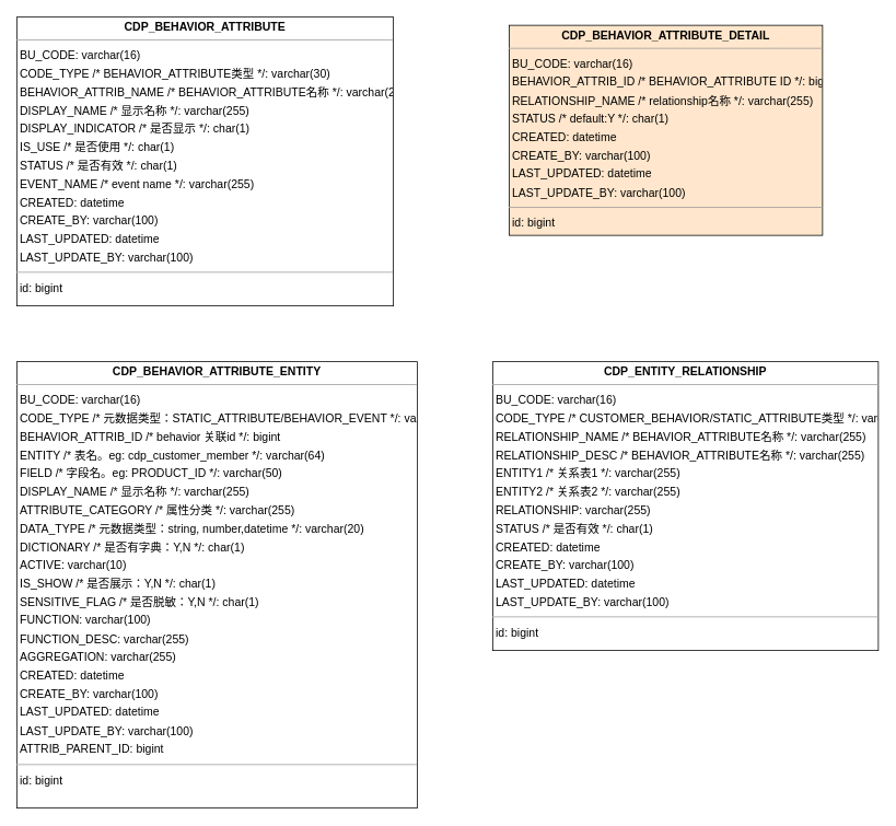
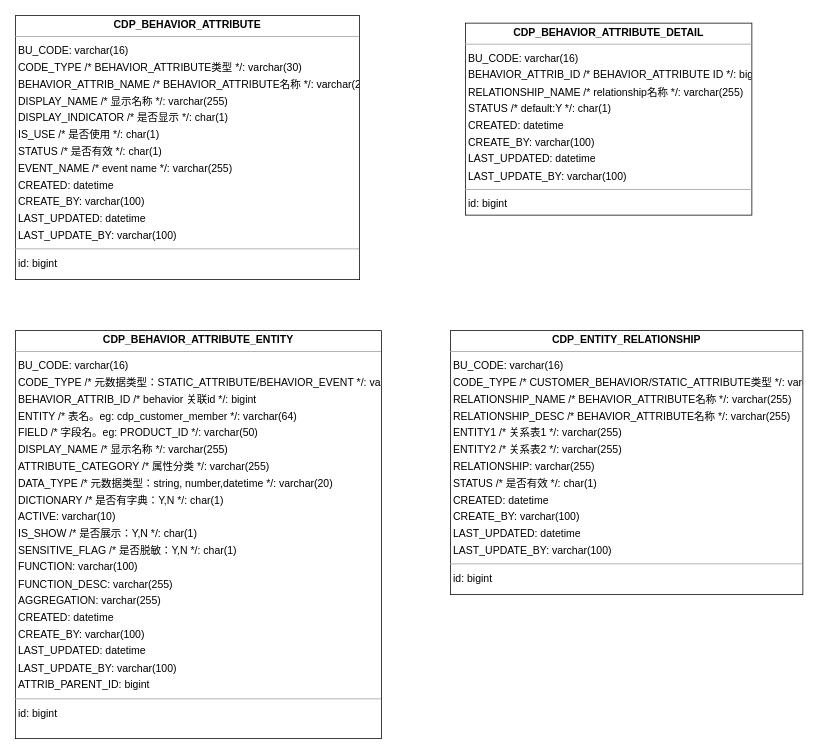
  <mxCell id="0" />
  <mxCell id="1" parent="0" />
  <mxCell id="2" value="&lt;p style=&quot;margin:0px;margin-top:4px;text-align:center;&quot;&gt;&lt;b&gt;CDP_BEHAVIOR_ATTRIBUTE&lt;/b&gt;&lt;/p&gt;&lt;hr size=&quot;1&quot;/&gt;&lt;p style=&quot;margin:0 0 0 4px;line-height:1.6;&quot;&gt; BU_CODE: varchar(16)&lt;br/&gt; CODE_TYPE  /* BEHAVIOR_ATTRIBUTE类型 */: varchar(30)&lt;br/&gt; BEHAVIOR_ATTRIB_NAME  /* BEHAVIOR_ATTRIBUTE名称 */: varchar(255)&lt;br/&gt; DISPLAY_NAME  /* 显示名称 */: varchar(255)&lt;br/&gt; DISPLAY_INDICATOR  /* 是否显示 */: char(1)&lt;br/&gt; IS_USE  /* 是否使用 */: char(1)&lt;br/&gt; STATUS  /* 是否有效 */: char(1)&lt;br/&gt; EVENT_NAME  /* event name */: varchar(255)&lt;br/&gt; CREATED: datetime&lt;br/&gt; CREATE_BY: varchar(100)&lt;br/&gt; LAST_UPDATED: datetime&lt;br/&gt; LAST_UPDATE_BY: varchar(100)&lt;/p&gt;&lt;hr size=&quot;1&quot;/&gt;&lt;p style=&quot;margin:0 0 0 4px;line-height:1.6;&quot;&gt; id: bigint&lt;/p&gt;" style="verticalAlign=top;align=left;overflow=fill;fontSize=14;fontFamily=Helvetica;html=1;rounded=0;shadow=0;comic=0;labelBackgroundColor=none;strokeWidth=1;" parent="1" vertex="1"><mxGeometry x="20" y="20" width="459" height="352" as="geometry" /></mxCell>
- <mxCell id="3" value="&lt;p style=&quot;margin:0px;margin-top:4px;text-align:center;&quot;&gt;&lt;b&gt;CDP_BEHAVIOR_ATTRIBUTE_DETAIL&lt;/b&gt;&lt;/p&gt;&lt;hr size=&quot;1&quot;/&gt;&lt;p style=&quot;margin:0 0 0 4px;line-height:1.6;&quot;&gt; BU_CODE: varchar(16)&lt;br/&gt; BEHAVIOR_ATTRIB_ID  /* BEHAVIOR_ATTRIBUTE ID */: bigint&lt;br/&gt; RELATIONSHIP_NAME  /* relationship名称 */: varchar(255)&lt;br/&gt; STATUS  /* default:Y */: char(1)&lt;br/&gt; CREATED: datetime&lt;br/&gt; CREATE_BY: varchar(100)&lt;br/&gt; LAST_UPDATED: datetime&lt;br/&gt; LAST_UPDATE_BY: varchar(100)&lt;/p&gt;&lt;hr size=&quot;1&quot;/&gt;&lt;p style=&quot;margin:0 0 0 4px;line-height:1.6;&quot;&gt; id: bigint&lt;/p&gt;" style="verticalAlign=top;align=left;overflow=fill;fontSize=14;fontFamily=Helvetica;html=1;rounded=0;shadow=0;comic=0;labelBackgroundColor=none;strokeWidth=1;fillColor=#ffe6cc;" parent="1" vertex="1"><mxGeometry x="620" y="30" width="382" height="256" as="geometry" /></mxCell>
+ <mxCell id="3" value="&lt;p style=&quot;margin:0px;margin-top:4px;text-align:center;&quot;&gt;&lt;b&gt;CDP_BEHAVIOR_ATTRIBUTE_DETAIL&lt;/b&gt;&lt;/p&gt;&lt;hr size=&quot;1&quot;/&gt;&lt;p style=&quot;margin:0 0 0 4px;line-height:1.6;&quot;&gt; BU_CODE: varchar(16)&lt;br/&gt; BEHAVIOR_ATTRIB_ID  /* BEHAVIOR_ATTRIBUTE ID */: bigint&lt;br/&gt; RELATIONSHIP_NAME  /* relationship名称 */: varchar(255)&lt;br/&gt; STATUS  /* default:Y */: char(1)&lt;br/&gt; CREATED: datetime&lt;br/&gt; CREATE_BY: varchar(100)&lt;br/&gt; LAST_UPDATED: datetime&lt;br/&gt; LAST_UPDATE_BY: varchar(100)&lt;/p&gt;&lt;hr size=&quot;1&quot;/&gt;&lt;p style=&quot;margin:0 0 0 4px;line-height:1.6;&quot;&gt; id: bigint&lt;/p&gt;" style="verticalAlign=top;align=left;overflow=fill;fontSize=14;fontFamily=Helvetica;html=1;rounded=0;shadow=0;comic=0;labelBackgroundColor=none;strokeWidth=1;" parent="1" vertex="1"><mxGeometry x="620" y="30" width="382" height="256" as="geometry" /></mxCell>
  <mxCell id="4" value="&lt;p style=&quot;margin:0px;margin-top:4px;text-align:center;&quot;&gt;&lt;b&gt;CDP_BEHAVIOR_ATTRIBUTE_ENTITY&lt;/b&gt;&lt;/p&gt;&lt;hr size=&quot;1&quot;/&gt;&lt;p style=&quot;margin:0 0 0 4px;line-height:1.6;&quot;&gt; BU_CODE: varchar(16)&lt;br/&gt; CODE_TYPE  /* 元数据类型：STATIC_ATTRIBUTE/BEHAVIOR_EVENT */: varchar(60)&lt;br/&gt; BEHAVIOR_ATTRIB_ID  /* behavior 关联id */: bigint&lt;br/&gt; ENTITY  /* 表名。eg: cdp_customer_member */: varchar(64)&lt;br/&gt; FIELD  /* 字段名。eg: PRODUCT_ID */: varchar(50)&lt;br/&gt; DISPLAY_NAME  /* 显示名称 */: varchar(255)&lt;br/&gt; ATTRIBUTE_CATEGORY  /* 属性分类 */: varchar(255)&lt;br/&gt; DATA_TYPE  /* 元数据类型：string, number,datetime */: varchar(20)&lt;br/&gt; DICTIONARY  /* 是否有字典：Y,N */: char(1)&lt;br/&gt; ACTIVE: varchar(10)&lt;br/&gt; IS_SHOW  /* 是否展示：Y,N */: char(1)&lt;br/&gt; SENSITIVE_FLAG  /* 是否脱敏：Y,N */: char(1)&lt;br/&gt; FUNCTION: varchar(100)&lt;br/&gt; FUNCTION_DESC: varchar(255)&lt;br/&gt; AGGREGATION: varchar(255)&lt;br/&gt; CREATED: datetime&lt;br/&gt; CREATE_BY: varchar(100)&lt;br/&gt; LAST_UPDATED: datetime&lt;br/&gt; LAST_UPDATE_BY: varchar(100)&lt;br/&gt; ATTRIB_PARENT_ID: bigint&lt;/p&gt;&lt;hr size=&quot;1&quot;/&gt;&lt;p style=&quot;margin:0 0 0 4px;line-height:1.6;&quot;&gt; id: bigint&lt;/p&gt;" style="verticalAlign=top;align=left;overflow=fill;fontSize=14;fontFamily=Helvetica;html=1;rounded=0;shadow=0;comic=0;labelBackgroundColor=none;strokeWidth=1;" parent="1" vertex="1"><mxGeometry x="20" y="440" width="488" height="544" as="geometry" /></mxCell>
  <mxCell id="5" value="&lt;p style=&quot;margin:0px;margin-top:4px;text-align:center;&quot;&gt;&lt;b&gt;CDP_ENTITY_RELATIONSHIP&lt;/b&gt;&lt;/p&gt;&lt;hr size=&quot;1&quot;/&gt;&lt;p style=&quot;margin:0 0 0 4px;line-height:1.6;&quot;&gt; BU_CODE: varchar(16)&lt;br/&gt; CODE_TYPE  /* CUSTOMER_BEHAVIOR/STATIC_ATTRIBUTE类型 */: varchar(30)&lt;br/&gt; RELATIONSHIP_NAME  /* BEHAVIOR_ATTRIBUTE名称 */: varchar(255)&lt;br/&gt; RELATIONSHIP_DESC  /* BEHAVIOR_ATTRIBUTE名称 */: varchar(255)&lt;br/&gt; ENTITY1  /* 关系表1 */: varchar(255)&lt;br/&gt; ENTITY2  /* 关系表2 */: varchar(255)&lt;br/&gt; RELATIONSHIP: varchar(255)&lt;br/&gt; STATUS  /* 是否有效 */: char(1)&lt;br/&gt; CREATED: datetime&lt;br/&gt; CREATE_BY: varchar(100)&lt;br/&gt; LAST_UPDATED: datetime&lt;br/&gt; LAST_UPDATE_BY: varchar(100)&lt;/p&gt;&lt;hr size=&quot;1&quot;/&gt;&lt;p style=&quot;margin:0 0 0 4px;line-height:1.6;&quot;&gt; id: bigint&lt;/p&gt;" style="verticalAlign=top;align=left;overflow=fill;fontSize=14;fontFamily=Helvetica;html=1;rounded=0;shadow=0;comic=0;labelBackgroundColor=none;strokeWidth=1;" parent="1" vertex="1"><mxGeometry x="600" y="440" width="470" height="352" as="geometry" /></mxCell>
